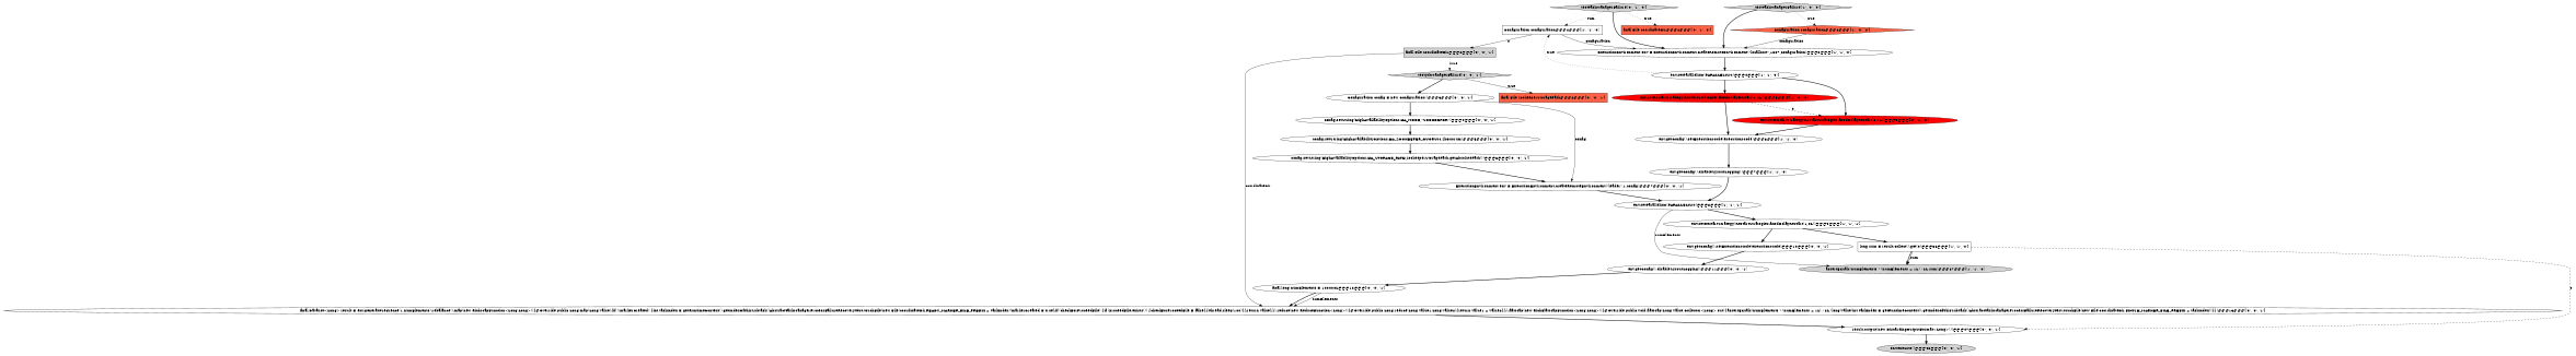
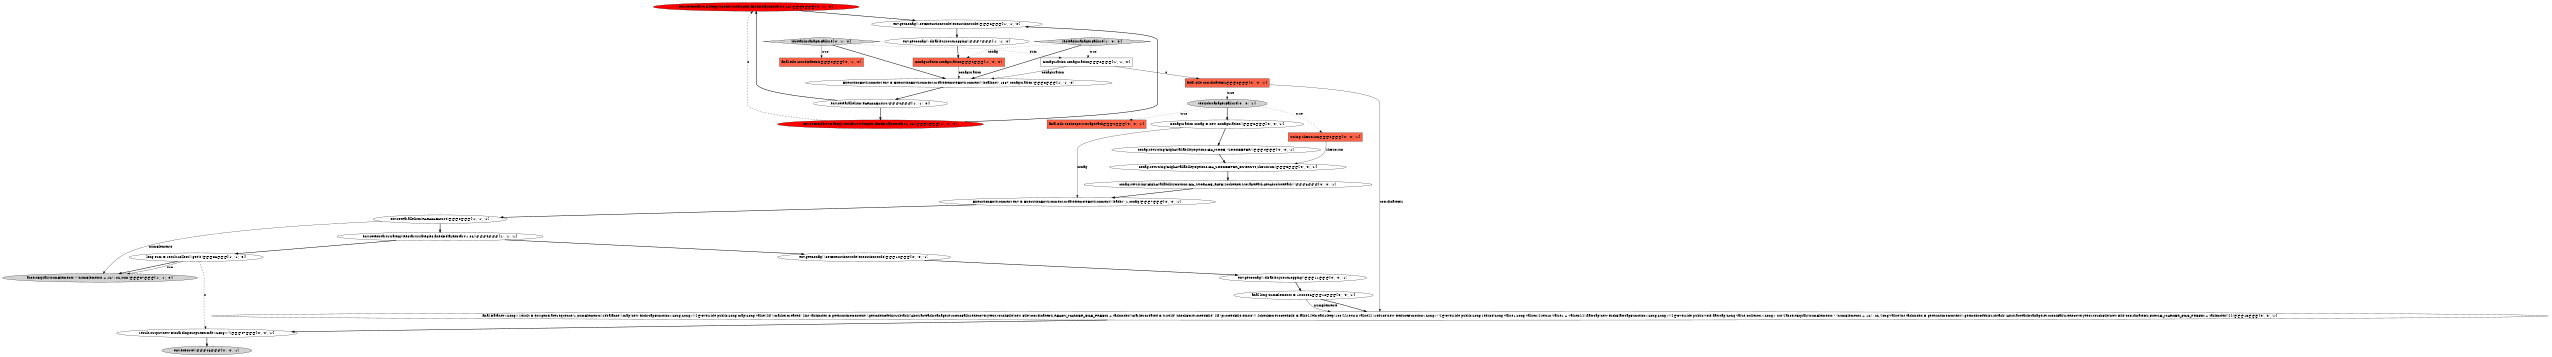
  digraph {
    node [fillcolor=white shape=ellipse style=filled]
    edge [style=bold]
    n1 [fillcolor=red label="env.setRestartStrategy(RestartStrategies.fixedDelayRestart(2,0L))@@@5@@@['0', '1', '0']"]
    n2 [label="env.getConfig().setExecutionMode(executionMode)@@@6@@@['1', '1', '0']"]
    n3 [label="env.getConfig().disableSysoutLogging()@@@7@@@['1', '1', '0']"]
-   n4 [fillcolor=lightgray label="testJobManagerFailure['0', '0', '1']" shape=diamond]
+   n4 [fillcolor=lightgray label="testJobManagerFailure['0', '0', '1']"]
    n5 [fillcolor=tomato label="final File zookeeperStoragePath@@@2@@@['0', '0', '1']" shape=box]
+   n6 [fillcolor=tomato label="String zkQuorum@@@2@@@['0', '0', '1']" shape=box]
    n7 [label="Configuration config = new Configuration()@@@3@@@['0', '0', '1']"]
-   n8 [fillcolor=lightgray label="final File coordinateDir@@@2@@@['0', '0', '1']" shape=box]
+   n8 [fillcolor=tomato label="final File coordinateDir@@@2@@@['0', '0', '1']" shape=box]
    n9 [label="final DataSet<Long> result = env.generateSequence(1,numElements).rebalance().map(new RichMapFunction<Long,Long>(){@Override public Long map(Long value){if (!markerCreated) {int taskIndex = getRuntimeContext().getIndexOfThisSubtask()AbstractTaskManagerProcessFailureRecoveryTest.touchFile(new File(coordinateDir,READY_MARKER_FILE_PREFIX + taskIndex))markerCreated = true}if (checkForProceedFile) {if (proceedFile.exists()) {checkForProceedFile = false}{Thread.sleep(100)}}return value}}).reduce(new ReduceFunction<Long>(){@Override public Long reduce(Long value1,Long value2){return value1 + value2}}).flatMap(new RichFlatMapFunction<Long,Long>(){@Override public void flatMap(Long value,Collector<Long> out){assertEquals(numElements * (numElements + 1L) / 2L,(long)value)int taskIndex = getRuntimeContext().getIndexOfThisSubtask()AbstractTaskManagerProcessFailureRecoveryTest.touchFile(new File(coordinateDir,FINISH_MARKER_FILE_PREFIX + taskIndex))}})@@@13@@@['0', '0', '1']"]
    n10 [label="config.setString(HighAvailabilityOptions.HA_ZOOKEEPER_QUORUM,zkQuorum)@@@5@@@['0', '0', '1']"]
    n11 [label="ExecutionEnvironment env = ExecutionEnvironment.createRemoteEnvironment(\"leader\",1,config)@@@7@@@['0', '0', '1']"]
    n12 [label="config.setString(HighAvailabilityOptions.HA_MODE,\"ZOOKEEPER\")@@@4@@@['0', '0', '1']"]
    n13 [fillcolor=red label="env.setRestartStrategy(RestartStrategies.fixedDelayRestart(1,0L))@@@5@@@['1', '0', '0']"]
    n14 [label="env.setParallelism(PARALLELISM)@@@4@@@['1', '1', '0']"]
-   n15 [label="long sum = result.collect().get(0)@@@36@@@['1', '1', '0']" shape=box]
+   n15 [label="long sum = result.collect().get(0)@@@36@@@['1', '1', '0']"]
    n16 [fillcolor=lightgray label="assertEquals(numElements * (numElements + 1L) / 2L,sum)@@@37@@@['1', '1', '0']"]
    n17 [label="result.output(new DiscardingOutputFormat<Long>())@@@47@@@['0', '0', '1']"]
    n18 [fillcolor=lightgray label="env.execute()@@@48@@@['0', '0', '1']"]
    n19 [fillcolor=lightgray label="testTaskManagerFailure['0', '1', '0']" shape=diamond]
    n20 [label="Configuration configuration@@@2@@@['1', '1', '0']" shape=box]
    n21 [label="ExecutionEnvironment env = ExecutionEnvironment.createRemoteEnvironment(\"localhost\",1337,configuration)@@@3@@@['1', '1', '0']"]
    n22 [fillcolor=tomato label="final File coordinateDir@@@2@@@['0', '1', '0']" shape=box]
    n23 [label="env.setParallelism(PARALLELISM)@@@8@@@['1', '1', '1']"]
    n24 [label="env.getConfig().disableSysoutLogging()@@@11@@@['0', '0', '1']"]
    n25 [label="final long numElements = 100000L@@@12@@@['0', '0', '1']"]
    n26 [label="env.setRestartStrategy(RestartStrategies.fixedDelayRestart(1,0L))@@@9@@@['1', '1', '1']"]
    n27 [label="env.getConfig().setExecutionMode(executionMode)@@@10@@@['0', '0', '1']"]
    n28 [label="config.setString(HighAvailabilityOptions.HA_STORAGE_PATH,zookeeperStoragePath.getAbsolutePath())@@@6@@@['0', '0', '1']"]
-   n29 [fillcolor=tomato label="Configuration configuration@@@2@@@['1', '0', '0']" shape=diamond]
+   n29 [fillcolor=tomato label="Configuration configuration@@@2@@@['1', '0', '0']" shape=box]
    n30 [fillcolor=lightgray label="testTaskManagerFailure['1', '0', '0']" shape=diamond]
    n1 -> n2
    n2 -> n3
-   n3 -> n23
-   n4 -> n5 [label=true style=solid]
+   n3 -> n29
+   n4 -> n5 [label=true style=dotted]
+   n4 -> n6 [label=true style=dotted]
    n4 -> n7
+   n6 -> n10 [label=zkQuorum style=solid]
    n7 -> n11 [label=config style=solid]
    n7 -> n12
    n8 -> n4 [label=true style=dotted]
    n8 -> n9 [label=coordinateDir style=solid]
    n9 -> n17
    n10 -> n28
    n11 -> n23
    n12 -> n10
    n13 -> n1 [label=0 style=dashed]
    n13 -> n2
    n14 -> n1
    n14 -> n13
    n15 -> n16
    n15 -> n16 [label=sum style=solid]
    n15 -> n17 [label=0 style=dashed]
    n17 -> n18
    n19 -> n20 [label=sum style=dotted]
    n19 -> n21
-   n19 -> n22 [label=true style=dotted]
+   n19 -> n22 [label=true style=solid]
    n20 -> n8 [label=0 style=solid]
    n20 -> n21 [label=configuration style=solid]
    n21 -> n14
    n23 -> n16 [label=numElements style=solid]
    n23 -> n26
    n24 -> n25
    n25 -> n9
    n25 -> n9 [label=numElements style=solid]
    n26 -> n15
    n26 -> n27
    n27 -> n24
    n28 -> n11
    n29 -> n21 [label=configuration style=solid]
-   n14 -> n20 [label=true style=dotted]
+   n30 -> n20 [label=true style=dotted]
    n30 -> n21
-   n30 -> n29 [label=true style=dotted]
+   n30 -> n29 [label=config style=dotted]
  }
